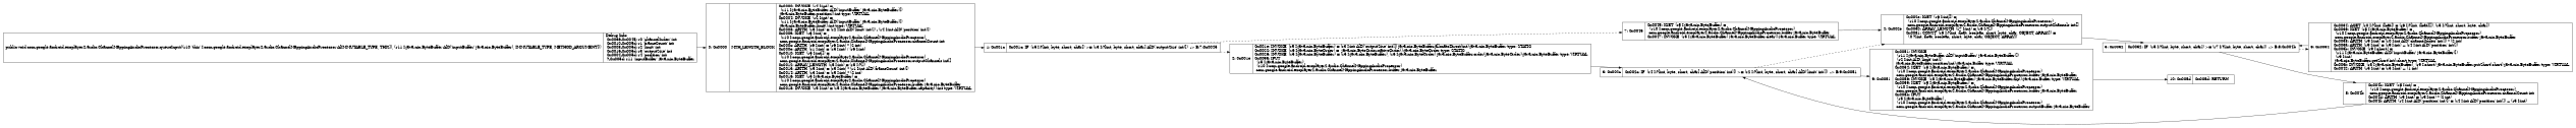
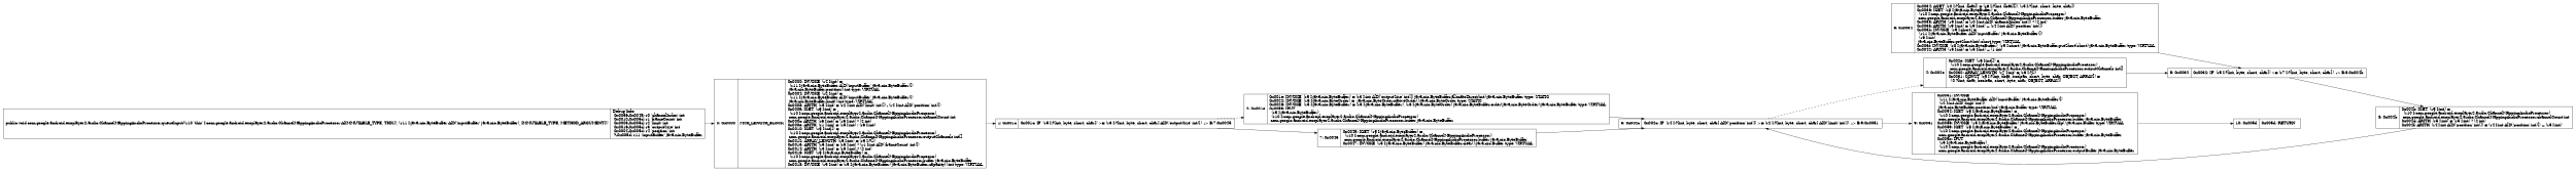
  digraph {
    rankdir=LR
    node [shape=record]
    n1 [label="{0\:\ 0x0000|MTH_LENGTH_BLOCK\l|0x0000: INVOKE  (r4 I:int) = \l  (r11 I:java.nio.ByteBuffer A[D('inputBuffer' java.nio.ByteBuffer)])\l java.nio.ByteBuffer.position():int type: VIRTUAL \l0x0004: INVOKE  (r2 I:int) = \l  (r11 I:java.nio.ByteBuffer A[D('inputBuffer' java.nio.ByteBuffer)])\l java.nio.ByteBuffer.limit():int type: VIRTUAL \l0x0008: ARITH  (r5 I:int) = (r2 I:int A[D('limit' int)]) \- (r4 I:int A[D('position' int)]) \l0x000a: IGET  (r6 I:int) = \l  (r10 I:com.google.android.exoplayer2.audio.ChannelMappingAudioProcessor)\l com.google.android.exoplayer2.audio.ChannelMappingAudioProcessor.channelCount int \l0x000c: ARITH  (r6 I:int) = (r6 I:int) * (2 int) \l0x000e: ARITH  (r1 I:int) = (r5 I:int) \/ (r6 I:int) \l0x0010: IGET  (r5 I:int[]) = \l  (r10 I:com.google.android.exoplayer2.audio.ChannelMappingAudioProcessor)\l com.google.android.exoplayer2.audio.ChannelMappingAudioProcessor.outputChannels int[] \l0x0012: ARRAY_LENGTH  (r5 I:int) = (r5 I:?[]) \l0x0013: ARITH  (r5 I:int) = (r5 I:int) * (r1 I:int A[D('frameCount' int)]) \l0x0014: ARITH  (r3 I:int) = (r5 I:int) * (2 int) \l0x0016: IGET  (r5 I:java.nio.ByteBuffer) = \l  (r10 I:com.google.android.exoplayer2.audio.ChannelMappingAudioProcessor)\l com.google.android.exoplayer2.audio.ChannelMappingAudioProcessor.buffer java.nio.ByteBuffer \l0x0018: INVOKE  (r5 I:int) = (r5 I:java.nio.ByteBuffer) java.nio.ByteBuffer.capacity():int type: VIRTUAL \l}"]
    n2 [label="{1\:\ 0x001c|0x001c: IF  (r5 I:?[int, byte, short, char]) \>= (r3 I:?[int, byte, short, char] A[D('outputSize' int)])  \-\> B:7:0x0045 \l}"]
    n3 [label="{2\:\ 0x001e|0x001e: INVOKE  (r5 I:java.nio.ByteBuffer) = (r3 I:int A[D('outputSize' int)]) java.nio.ByteBuffer.allocateDirect(int):java.nio.ByteBuffer type: STATIC \l0x0022: INVOKE  (r6 I:java.nio.ByteOrder) =  java.nio.ByteOrder.nativeOrder():java.nio.ByteOrder type: STATIC \l0x0026: INVOKE  (r5 I:java.nio.ByteBuffer) = (r5 I:java.nio.ByteBuffer), (r6 I:java.nio.ByteOrder) java.nio.ByteBuffer.order(java.nio.ByteOrder):java.nio.ByteBuffer type: VIRTUAL \l0x009a: IPUT  \l  (r5 I:java.nio.ByteBuffer)\l  (r10 I:com.google.android.exoplayer2.audio.ChannelMappingAudioProcessor)\l com.google.android.exoplayer2.audio.ChannelMappingAudioProcessor.buffer java.nio.ByteBuffer \l}"]
    n4 [label="{7\:\ 0x0045|0x0045: IGET  (r5 I:java.nio.ByteBuffer) = \l  (r10 I:com.google.android.exoplayer2.audio.ChannelMappingAudioProcessor)\l com.google.android.exoplayer2.audio.ChannelMappingAudioProcessor.buffer java.nio.ByteBuffer \l0x0047: INVOKE  (r5 I:java.nio.ByteBuffer) java.nio.ByteBuffer.clear():java.nio.Buffer type: VIRTUAL \l}"]
    n5 [label="{3\:\ 0x002c|0x002c: IF  (r4 I:?[int, byte, short, char] A[D('position' int)]) \>= (r2 I:?[int, byte, short, char] A[D('limit' int)])  \-\> B:9:0x0051 \l}"]
    n6 [label="{4\:\ 0x002e|0x002e: IGET  (r6 I:int[]) = \l  (r10 I:com.google.android.exoplayer2.audio.ChannelMappingAudioProcessor)\l com.google.android.exoplayer2.audio.ChannelMappingAudioProcessor.outputChannels int[] \l0x0030: ARRAY_LENGTH  (r7 I:int) = (r6 I:?[]) \l0x0031: CONST  (r5 I:?[int, float, boolean, short, byte, char, OBJECT, ARRAY]) = \l  (0 ?[int, float, boolean, short, byte, char, OBJECT, ARRAY])\l \l}"]
    n7 [label="{9\:\ 0x0051|0x0051: INVOKE  \l  (r11 I:java.nio.ByteBuffer A[D('inputBuffer' java.nio.ByteBuffer)])\l  (r2 I:int A[D('limit' int)])\l java.nio.ByteBuffer.position(int):java.nio.Buffer type: VIRTUAL \l0x0054: IGET  (r5 I:java.nio.ByteBuffer) = \l  (r10 I:com.google.android.exoplayer2.audio.ChannelMappingAudioProcessor)\l com.google.android.exoplayer2.audio.ChannelMappingAudioProcessor.buffer java.nio.ByteBuffer \l0x0056: INVOKE  (r5 I:java.nio.ByteBuffer) java.nio.ByteBuffer.flip():java.nio.Buffer type: VIRTUAL \l0x0059: IGET  (r5 I:java.nio.ByteBuffer) = \l  (r10 I:com.google.android.exoplayer2.audio.ChannelMappingAudioProcessor)\l com.google.android.exoplayer2.audio.ChannelMappingAudioProcessor.buffer java.nio.ByteBuffer \l0x005b: IPUT  \l  (r5 I:java.nio.ByteBuffer)\l  (r10 I:com.google.android.exoplayer2.audio.ChannelMappingAudioProcessor)\l com.google.android.exoplayer2.audio.ChannelMappingAudioProcessor.outputBuffer java.nio.ByteBuffer \l}"]
    n8 [label="{5\:\ 0x0032|0x0032: IF  (r5 I:?[int, byte, short, char]) \>= (r7 I:?[int, byte, short, char])  \-\> B:8:0x004b \l}"]
    n9 [label="{10\:\ 0x005d|0x005d: RETURN   \l}"]
    n10 [label="{6\:\ 0x0034|0x0034: AGET  (r0 I:?[int, float]) = (r6 I:?[int, float][]), (r5 I:?[int, short, byte, char]) \l0x0036: IGET  (r8 I:java.nio.ByteBuffer) = \l  (r10 I:com.google.android.exoplayer2.audio.ChannelMappingAudioProcessor)\l com.google.android.exoplayer2.audio.ChannelMappingAudioProcessor.buffer java.nio.ByteBuffer \l0x0038: ARITH  (r9 I:int) = (r0 I:int A[D('channelIndex' int)]) * (2 int) \l0x003a: ARITH  (r9 I:int) = (r9 I:int) + (r4 I:int A[D('position' int)]) \l0x003b: INVOKE  (r9 I:short) = \l  (r11 I:java.nio.ByteBuffer A[D('inputBuffer' java.nio.ByteBuffer)])\l  (r9 I:int)\l java.nio.ByteBuffer.getShort(int):short type: VIRTUAL \l0x003f: INVOKE  (r8 I:java.nio.ByteBuffer), (r9 I:short) java.nio.ByteBuffer.putShort(short):java.nio.ByteBuffer type: VIRTUAL \l0x0042: ARITH  (r5 I:int) = (r5 I:int) + (1 int) \l}"]
    n11 [label="{8\:\ 0x004b|0x004b: IGET  (r5 I:int) = \l  (r10 I:com.google.android.exoplayer2.audio.ChannelMappingAudioProcessor)\l com.google.android.exoplayer2.audio.ChannelMappingAudioProcessor.channelCount int \l0x004d: ARITH  (r5 I:int) = (r5 I:int) * (2 int) \l0x004f: ARITH  (r4 I:int A[D('position' int)]) = (r4 I:int A[D('position' int)]) + (r5 I:int) \l}"]
    n12 [label="{public void com.google.android.exoplayer2.audio.ChannelMappingAudioProcessor.queueInput((r10 'this' I:com.google.android.exoplayer2.audio.ChannelMappingAudioProcessor A[IMMUTABLE_TYPE, THIS]), (r11 I:java.nio.ByteBuffer A[D('inputBuffer' java.nio.ByteBuffer), IMMUTABLE_TYPE, METHOD_ARGUMENT]))  | Debug Info:\l  0x0036\-0x0045: r0 'channelIndex' int\l  0x0010\-0x005d: r1 'frameCount' int\l  0x0008\-0x005d: r2 'limit' int\l  0x0016\-0x005d: r3 'outputSize' int\l  0x0004\-0x005d: r4 'position' int\l  ?\-0x005d: r11 'inputBuffer' java.nio.ByteBuffer\l}"]
    n1 -> n2
    n2 -> n3 [style=dashed]
-   n2 -> n4 [style=dashed]
+   n2 -> n4
    n3 -> n5
-   n4 -> n6
+   n4 -> n5
    n5 -> n6 [style=dashed]
    n5 -> n7
    n6 -> n8
    n7 -> n9
-   n8 -> n10 [style=dashed]
    n8 -> n11
    n10 -> n8
    n11 -> n5
    n12 -> n1
  }
